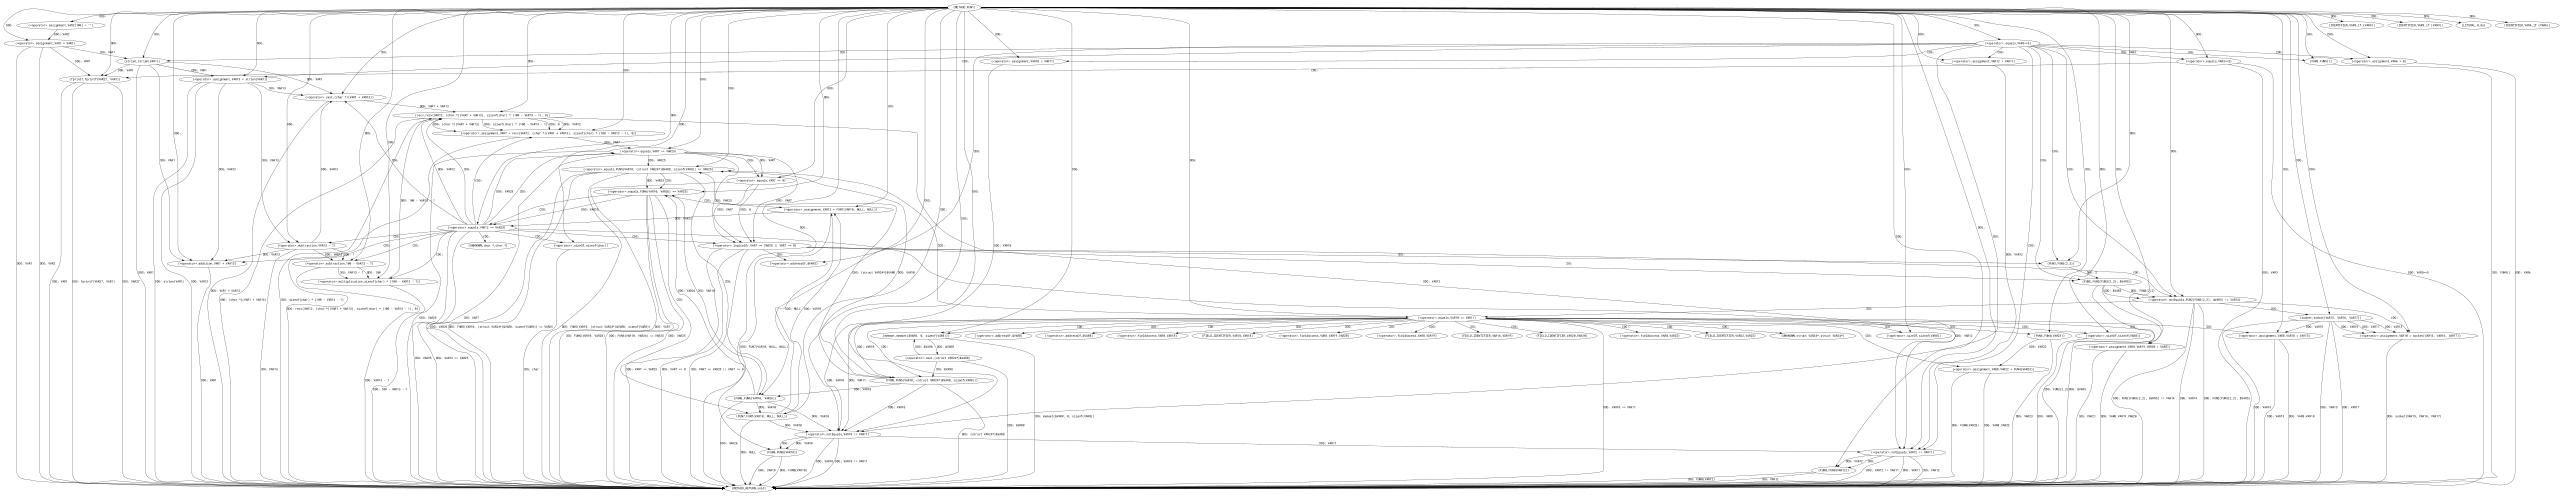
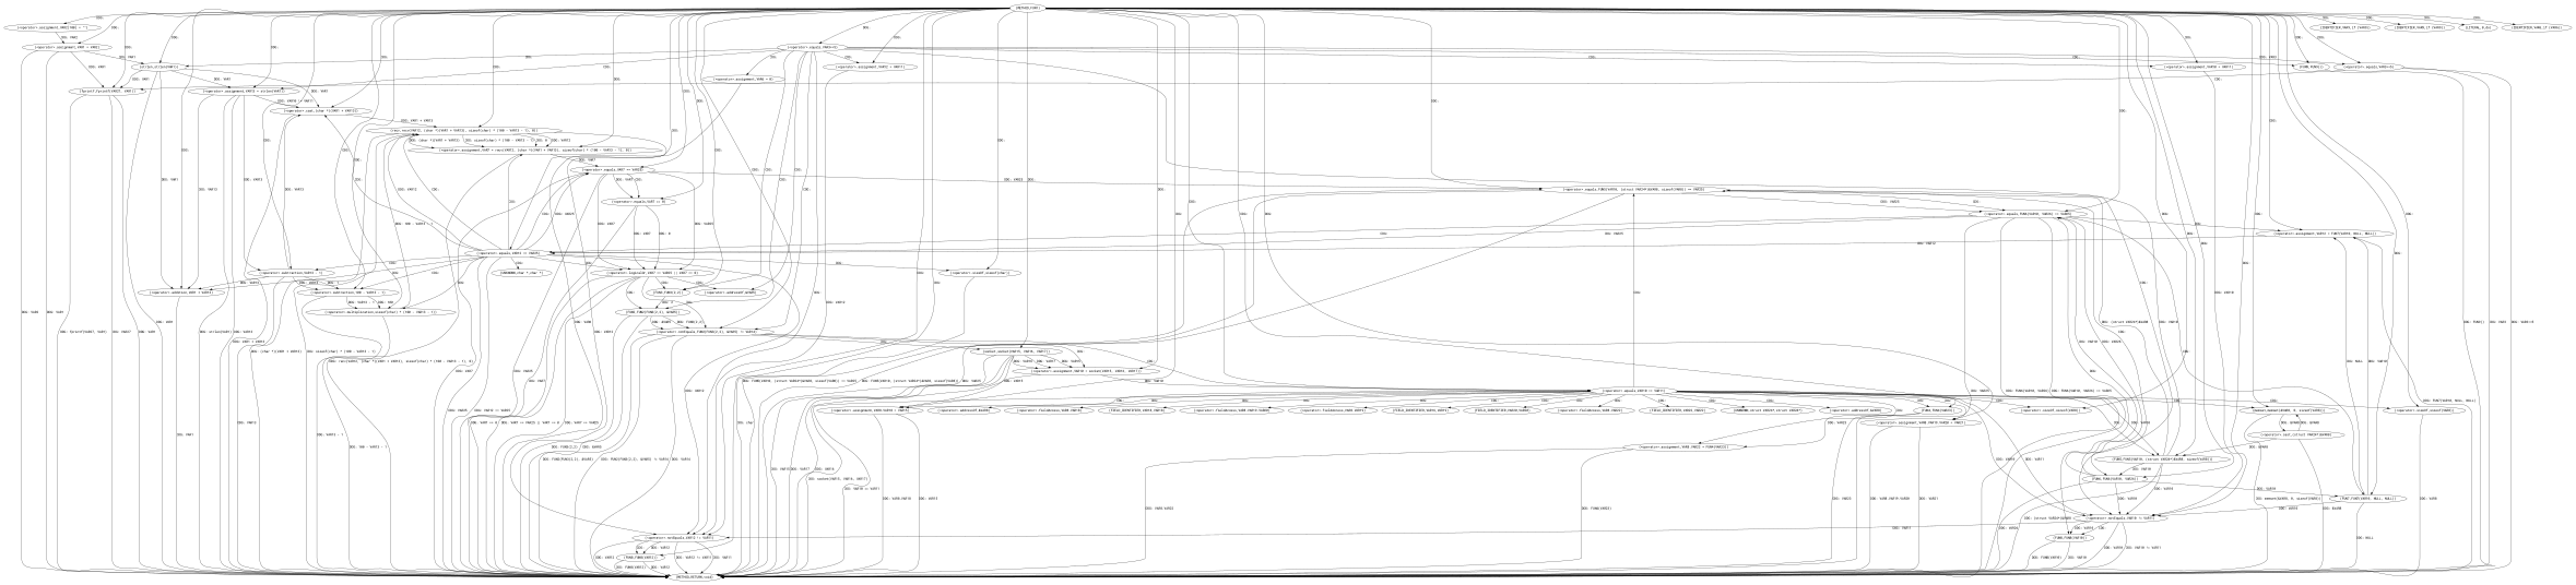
  digraph {
    fontname="Roboto Mono"
    node [fontname="Roboto Mono"]
    edge [fontname="Roboto Mono"]
    n1 [label="(METHOD,FUN1)"]
    n2 [label="(<operator>.assignment,VAR2[100] = \"\")"]
    n3 [label="(<operator>.assignment,VAR1 = VAR2)"]
    n4 [label="(<operator>.equals,VAR3==5)"]
    n5 [label="(<operator>.assignment,VAR6 = 0)"]
    n6 [label="(<operator>.assignment,VAR10 = VAR11)"]
    n7 [label="(<operator>.assignment,VAR12 = VAR11)"]
    n8 [label="(<operator>.assignment,VAR13 = strlen(VAR1))"]
    n9 [label="(strlen,strlen(VAR1))"]
    n10 [label="(<operator>.notEquals,FUN2(FUN3(2,2), &VAR5) != VAR14)"]
    n11 [label="(FUN3,FUN3(2,2))"]
    n12 [label="(<operator>.assignment,VAR10 = socket(VAR15, VAR16, VAR17))"]
    n13 [label="(socket,socket(VAR15, VAR16, VAR17))"]
    n14 [label="(<operator>.equals,VAR10 == VAR11)"]
    n15 [label="(memset,memset(&VAR8, 0, sizeof(VAR8)))"]
    n16 [label="(<operator>.sizeOf,sizeof(VAR8))"]
    n17 [label="(<operator>.assignment,VAR8.VAR18 = VAR15)"]
    n18 [label="(<operator>.assignment,VAR8.VAR19.VAR20 = VAR21)"]
    n19 [label="(FUN4,FUN4(VAR23))"]
    n20 [label="(<operator>.equals,FUN5(VAR10, (struct VAR24*)&VAR8, sizeof(VAR8)) == VAR25)"]
    n21 [label="(FUN5,FUN5(VAR10, (struct VAR24*)&VAR8, sizeof(VAR8)))"]
    n22 [label="(<operator>.sizeOf,sizeof(VAR8))"]
    n23 [label="(<operator>.equals,FUN6(VAR10, VAR26) == VAR25)"]
    n24 [label="(FUN6,FUN6(VAR10, VAR26))"]
    n25 [label="(<operator>.assignment,VAR12 = FUN7(VAR10, NULL, NULL))"]
    n26 [label="(FUN7,FUN7(VAR10, NULL, NULL))"]
    n27 [label="(<operator>.equals,VAR12 == VAR25)"]
    n28 [label="(<operator>.assignment,VAR7 = recv(VAR12, (char *)(VAR1 + VAR13), sizeof(char) * (100 - VAR13 - 1), 0))"]
    n29 [label="(recv,recv(VAR12, (char *)(VAR1 + VAR13), sizeof(char) * (100 - VAR13 - 1), 0))"]
    n30 [label="(<operator>.cast,(char *)(VAR1 + VAR13))"]
    n31 [label="(<operator>.addition,VAR1 + VAR13)"]
    n32 [label="(<operator>.multiplication,sizeof(char) * (100 - VAR13 - 1))"]
    n33 [label="(<operator>.sizeOf,sizeof(char))"]
    n34 [label="(<operator>.subtraction,100 - VAR13 - 1)"]
    n35 [label="(<operator>.subtraction,VAR13 - 1)"]
    n36 [label="(<operator>.equals,VAR7 == VAR25)"]
    n37 [label="(<operator>.equals,VAR7 == 0)"]
    n38 [label="(IDENTIFIER,VAR9,if (VAR9))"]
    n39 [label="(IDENTIFIER,VAR9,if (VAR9))"]
    n40 [label="(LITERAL,0,do)"]
    n41 [label="(<operator>.notEquals,VAR10 != VAR11)"]
    n42 [label="(FUN8,FUN8(VAR10))"]
    n43 [label="(<operator>.notEquals,VAR12 != VAR11)"]
    n44 [label="(FUN8,FUN8(VAR12))"]
    n45 [label="(IDENTIFIER,VAR6,if (VAR6))"]
    n46 [label="(FUN9,FUN9())"]
    n47 [label="(<operator>.equals,VAR3==5)"]
    n48 [label="(fprintf,fprintf(VAR27, VAR1))"]
    n49 [label="(METHOD_RETURN,void)"]
    n50 [label="(FUN2,FUN2(FUN3(2,2), &VAR5))"]
    n51 [label="(<operator>.addressOf,&VAR5)"]
    n52 [label="(<operator>.assignment,VAR8.VAR22 = FUN4(VAR23))"]
    n53 [label="(<operator>.addressOf,&VAR8)"]
    n54 [label="(<operator>.fieldAccess,VAR8.VAR18)"]
    n55 [label="(FIELD_IDENTIFIER,VAR18,VAR18)"]
    n56 [label="(<operator>.fieldAccess,VAR8.VAR19.VAR20)"]
    n57 [label="(<operator>.fieldAccess,VAR8.VAR19)"]
    n58 [label="(FIELD_IDENTIFIER,VAR16,VAR19)"]
    n59 [label="(FIELD_IDENTIFIER,VAR20,VAR20)"]
    n60 [label="(<operator>.fieldAccess,VAR8.VAR22)"]
    n61 [label="(FIELD_IDENTIFIER,VAR22,VAR22)"]
    n62 [label="(UNKNOWN,struct VAR24*,struct VAR24*)"]
    n63 [label="(<operator>.addressOf,&VAR8)"]
    n64 [label="(<operator>.cast,(struct VAR24*)&VAR8)"]
    n65 [label="(<operator>.logicalOr,VAR7 == VAR25 || VAR7 == 0)"]
    n66 [label="(UNKNOWN,char *,char *)"]
    n1 -> n2 [label="DDG: "]
    n1 -> n3 [label="DDG: "]
    n1 -> n4 [label="DDG: "]
-   n1 -> n5 [label="DDG: "]
    n1 -> n6 [label="DDG: "]
    n1 -> n7 [label="DDG: "]
    n1 -> n8 [label="DDG: "]
    n1 -> n9 [label="DDG: "]
    n1 -> n10 [label="DDG: "]
    n1 -> n11 [label="DDG: "]
    n1 -> n12 [label="DDG: "]
    n1 -> n13 [label="DDG: "]
    n1 -> n14 [label="DDG: "]
    n1 -> n15 [label="DDG: "]
    n1 -> n16 [label="DDG: "]
    n1 -> n17 [label="DDG: "]
    n1 -> n18 [label="DDG: "]
    n1 -> n19 [label="DDG: "]
    n1 -> n20 [label="DDG: "]
    n1 -> n21 [label="DDG: "]
    n1 -> n22 [label="DDG: "]
    n1 -> n23 [label="DDG: "]
    n1 -> n24 [label="DDG: "]
    n1 -> n25 [label="DDG: "]
    n1 -> n26 [label="DDG: "]
    n1 -> n27 [label="DDG: "]
    n1 -> n28 [label="DDG: "]
    n1 -> n29 [label="DDG: "]
    n1 -> n30 [label="DDG: "]
    n1 -> n31 [label="DDG: "]
    n1 -> n32 [label="DDG: "]
    n1 -> n33 [label="DDG: "]
    n1 -> n34 [label="DDG: "]
    n1 -> n35 [label="DDG: "]
    n1 -> n36 [label="DDG: "]
    n1 -> n37 [label="DDG: "]
    n1 -> n38 [label="DDG: "]
    n1 -> n39 [label="DDG: "]
    n1 -> n40 [label="DDG: "]
    n1 -> n41 [label="DDG: "]
-   n1 -> n42 [label="DDG: "]
+   n23 -> n42 [label="DDG: "]
    n1 -> n43 [label="DDG: "]
    n1 -> n44 [label="DDG: "]
    n1 -> n45 [label="DDG: "]
    n1 -> n46 [label="DDG: "]
    n1 -> n47 [label="DDG: "]
    n1 -> n48 [label="DDG: "]
    n2 -> n3 [label="DDG: VAR2"]
    n3 -> n9 [label="DDG: VAR1"]
    n3 -> n48 [label="DDG: VAR1"]
    n3 -> n49 [label="DDG: VAR1"]
    n3 -> n49 [label="DDG: VAR2"]
    n4 -> n5 [label="CDG: "]
    n4 -> n6 [label="CDG: "]
    n4 -> n7 [label="CDG: "]
    n4 -> n8 [label="CDG: "]
    n4 -> n9 [label="CDG: "]
    n4 -> n10 [label="CDG: "]
    n4 -> n11 [label="CDG: "]
    n4 -> n41 [label="CDG: "]
    n4 -> n43 [label="CDG: "]
    n4 -> n46 [label="CDG: "]
    n4 -> n47 [label="DDG: VAR3"]
    n4 -> n50 [label="CDG: "]
    n4 -> n51 [label="CDG: "]
    n5 -> n49 [label="DDG: VAR6"]
    n6 -> n41 [label="DDG: VAR10"]
    n7 -> n43 [label="DDG: VAR12"]
-   n8 -> n30 [label="DDG: VAR13"]
+   n8 -> n30 [label="DDG: VAR10 != VAR11"]
    n8 -> n31 [label="DDG: VAR13"]
    n8 -> n35 [label="DDG: VAR13"]
    n8 -> n49 [label="DDG: VAR13"]
    n8 -> n49 [label="DDG: strlen(VAR1)"]
    n9 -> n8 [label="DDG: VAR1"]
    n9 -> n30 [label="DDG: VAR1"]
    n9 -> n31 [label="DDG: VAR1"]
    n9 -> n48 [label="DDG: VAR1"]
    n9 -> n49 [label="DDG: VAR1"]
    n10 -> n12 [label="CDG: "]
    n10 -> n13 [label="CDG: "]
    n10 -> n14 [label="CDG: "]
    n10 -> n49 [label="DDG: FUN2(FUN3(2,2), &VAR5)"]
    n10 -> n49 [label="DDG: FUN2(FUN3(2,2), &VAR5) != VAR14"]
    n10 -> n49 [label="DDG: VAR14"]
    n11 -> n50 [label="DDG: 2"]
+   n12 -> n14 [label="DDG: VAR10"]
    n12 -> n49 [label="DDG: socket(VAR15, VAR16, VAR17)"]
    n13 -> n12 [label="DDG: VAR15"]
    n13 -> n12 [label="DDG: VAR16"]
    n13 -> n12 [label="DDG: VAR17"]
    n13 -> n17 [label="DDG: VAR15"]
    n13 -> n49 [label="DDG: VAR16"]
    n13 -> n49 [label="DDG: VAR15"]
    n13 -> n49 [label="DDG: VAR17"]
    n14 -> n15 [label="CDG: "]
    n14 -> n16 [label="CDG: "]
    n14 -> n17 [label="CDG: "]
    n14 -> n18 [label="CDG: "]
    n14 -> n19 [label="CDG: "]
    n14 -> n20 [label="CDG: "]
    n14 -> n21 [label="DDG: VAR10"]
    n14 -> n21 [label="CDG: "]
    n14 -> n22 [label="CDG: "]
    n14 -> n41 [label="DDG: VAR10"]
    n14 -> n41 [label="DDG: VAR11"]
    n14 -> n49 [label="DDG: VAR10 == VAR11"]
    n14 -> n52 [label="CDG: "]
    n14 -> n53 [label="CDG: "]
    n14 -> n54 [label="CDG: "]
    n14 -> n55 [label="CDG: "]
    n14 -> n56 [label="CDG: "]
    n14 -> n57 [label="CDG: "]
    n14 -> n58 [label="CDG: "]
    n14 -> n59 [label="CDG: "]
    n14 -> n60 [label="CDG: "]
    n14 -> n61 [label="CDG: "]
    n14 -> n62 [label="CDG: "]
    n14 -> n63 [label="CDG: "]
    n15 -> n49 [label="DDG: memset(&VAR8, 0, sizeof(VAR8))"]
    n15 -> n64 [label="DDG: &VAR8"]
    n17 -> n49 [label="DDG: VAR8.VAR18"]
    n17 -> n49 [label="DDG: VAR15"]
    n18 -> n49 [label="DDG: VAR21"]
    n18 -> n49 [label="DDG: VAR8.VAR19.VAR20"]
    n19 -> n49 [label="DDG: VAR23"]
    n19 -> n52 [label="DDG: VAR23"]
    n20 -> n23 [label="DDG: VAR25"]
    n20 -> n23 [label="CDG: "]
    n20 -> n24 [label="CDG: "]
    n20 -> n49 [label="DDG: FUN5(VAR10, (struct VAR24*)&VAR8, sizeof(VAR8)) == VAR25"]
    n20 -> n49 [label="DDG: FUN5(VAR10, (struct VAR24*)&VAR8, sizeof(VAR8))"]
    n20 -> n49 [label="DDG: VAR25"]
    n21 -> n20 [label="DDG: VAR10"]
    n21 -> n20 [label="DDG: (struct VAR24*)&VAR8"]
    n21 -> n24 [label="DDG: VAR10"]
    n21 -> n41 [label="DDG: VAR10"]
    n21 -> n49 [label="DDG: (struct VAR24*)&VAR8"]
    n22 -> n49 [label="DDG: VAR8"]
    n23 -> n25 [label="CDG: "]
    n23 -> n26 [label="CDG: "]
    n23 -> n27 [label="DDG: VAR25"]
    n23 -> n27 [label="CDG: "]
    n23 -> n49 [label="DDG: FUN6(VAR10, VAR26) == VAR25"]
    n23 -> n49 [label="DDG: VAR25"]
    n23 -> n49 [label="DDG: FUN6(VAR10, VAR26)"]
    n24 -> n23 [label="DDG: VAR10"]
    n24 -> n23 [label="DDG: VAR26"]
    n24 -> n26 [label="DDG: VAR10"]
    n24 -> n41 [label="DDG: VAR10"]
    n24 -> n49 [label="DDG: VAR26"]
    n25 -> n27 [label="DDG: VAR12"]
    n25 -> n49 [label="DDG: FUN7(VAR10, NULL, NULL)"]
    n26 -> n25 [label="DDG: VAR10"]
    n26 -> n25 [label="DDG: NULL"]
    n26 -> n41 [label="DDG: VAR10"]
    n26 -> n49 [label="DDG: NULL"]
    n27 -> n28 [label="CDG: "]
    n27 -> n29 [label="DDG: VAR12"]
    n27 -> n29 [label="CDG: "]
    n27 -> n30 [label="CDG: "]
    n27 -> n31 [label="CDG: "]
    n27 -> n32 [label="CDG: "]
    n27 -> n33 [label="CDG: "]
    n27 -> n34 [label="CDG: "]
    n27 -> n35 [label="CDG: "]
    n27 -> n36 [label="DDG: VAR25"]
    n27 -> n36 [label="CDG: "]
    n27 -> n43 [label="DDG: VAR12"]
    n27 -> n49 [label="DDG: VAR25"]
    n27 -> n49 [label="DDG: VAR12 == VAR25"]
    n27 -> n65 [label="CDG: "]
    n27 -> n66 [label="CDG: "]
    n28 -> n36 [label="DDG: VAR7"]
    n28 -> n49 [label="DDG: recv(VAR12, (char *)(VAR1 + VAR13), sizeof(char) * (100 - VAR13 - 1), 0)"]
    n29 -> n28 [label="DDG: VAR12"]
    n29 -> n28 [label="DDG: (char *)(VAR1 + VAR13)"]
    n29 -> n28 [label="DDG: sizeof(char) * (100 - VAR13 - 1)"]
    n29 -> n28 [label="DDG: 0"]
    n29 -> n43 [label="DDG: VAR12"]
    n29 -> n49 [label="DDG: (char *)(VAR1 + VAR13)"]
    n29 -> n49 [label="DDG: sizeof(char) * (100 - VAR13 - 1)"]
    n30 -> n29 [label="DDG: VAR1 + VAR13"]
    n30 -> n49 [label="DDG: VAR1 + VAR13"]
    n31 -> n49 [label="DDG: VAR1"]
    n32 -> n29 [label="DDG: 100 - VAR13 - 1"]
    n32 -> n49 [label="DDG: 100 - VAR13 - 1"]
    n33 -> n49 [label="DDG: char"]
    n34 -> n32 [label="DDG: 100"]
    n34 -> n32 [label="DDG: VAR13 - 1"]
    n34 -> n49 [label="DDG: VAR13 - 1"]
    n35 -> n30 [label="DDG: VAR13"]
    n35 -> n31 [label="DDG: VAR13"]
    n35 -> n34 [label="DDG: VAR13"]
    n35 -> n34 [label="DDG: 1"]
    n35 -> n49 [label="DDG: VAR13"]
    n36 -> n20 [label="DDG: VAR25"]
    n36 -> n37 [label="DDG: VAR7"]
    n36 -> n37 [label="CDG: "]
    n36 -> n49 [label="DDG: VAR25"]
    n36 -> n49 [label="DDG: VAR7"]
    n36 -> n65 [label="DDG: VAR7"]
    n36 -> n65 [label="DDG: VAR25"]
    n37 -> n49 [label="DDG: VAR7"]
    n37 -> n65 [label="DDG: VAR7"]
    n37 -> n65 [label="DDG: 0"]
    n41 -> n42 [label="DDG: VAR10"]
    n41 -> n42 [label="CDG: "]
    n41 -> n43 [label="DDG: VAR11"]
    n41 -> n49 [label="DDG: VAR10"]
    n41 -> n49 [label="DDG: VAR10 != VAR11"]
    n42 -> n49 [label="DDG: VAR10"]
    n42 -> n49 [label="DDG: FUN8(VAR10)"]
    n43 -> n44 [label="DDG: VAR12"]
    n43 -> n44 [label="CDG: "]
    n43 -> n49 [label="DDG: VAR12 != VAR11"]
    n43 -> n49 [label="DDG: VAR11"]
    n43 -> n49 [label="DDG: VAR12"]
    n44 -> n49 [label="DDG: FUN8(VAR12)"]
    n44 -> n49 [label="DDG: VAR12"]
    n46 -> n49 [label="DDG: FUN9()"]
    n47 -> n48 [label="CDG: "]
    n47 -> n49 [label="DDG: VAR3==5"]
    n47 -> n49 [label="DDG: VAR3"]
    n48 -> n49 [label="DDG: VAR1"]
    n48 -> n49 [label="DDG: fprintf(VAR27, VAR1)"]
    n48 -> n49 [label="DDG: VAR27"]
    n50 -> n10 [label="DDG: FUN3(2,2)"]
    n50 -> n10 [label="DDG: &VAR5"]
    n50 -> n49 [label="DDG: FUN3(2,2)"]
    n50 -> n49 [label="DDG: &VAR5"]
    n52 -> n49 [label="DDG: FUN4(VAR23)"]
    n52 -> n49 [label="DDG: VAR8.VAR22"]
    n64 -> n15 [label="DDG: &VAR8"]
    n64 -> n21 [label="DDG: &VAR8"]
    n64 -> n49 [label="DDG: &VAR8"]
    n65 -> n10 [label="CDG: "]
    n65 -> n11 [label="CDG: "]
    n65 -> n49 [label="DDG: VAR7 == VAR25"]
    n65 -> n49 [label="DDG: VAR7 == 0"]
    n65 -> n49 [label="DDG: VAR7 == VAR25 || VAR7 == 0"]
    n65 -> n50 [label="CDG: "]
    n65 -> n51 [label="CDG: "]
  }
